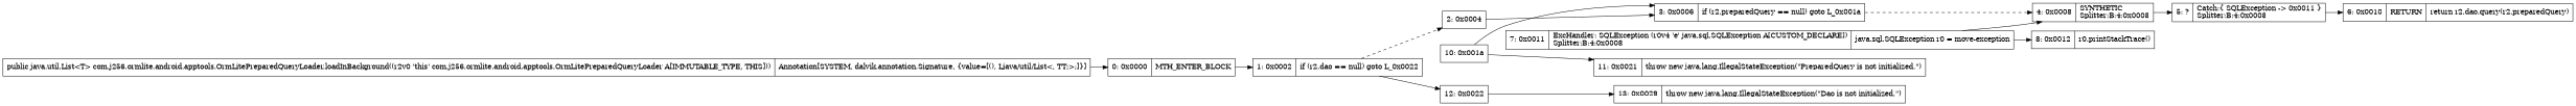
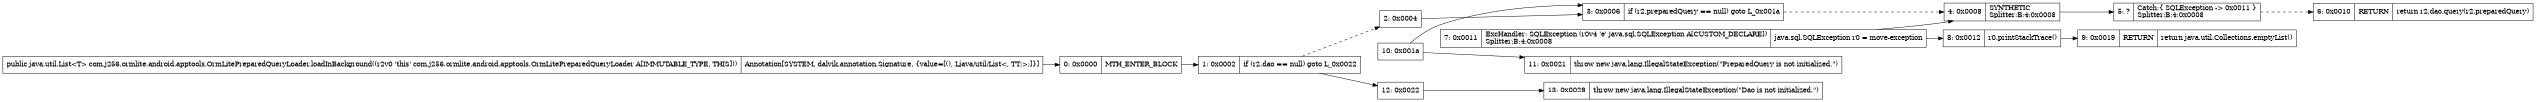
  digraph {
    rankdir=LR
    node [shape=record]
    n1 [label="{0\:\ 0x0000|MTH_ENTER_BLOCK\l}"]
    n2 [label="{1\:\ 0x0002|if (r2.dao == null) goto L_0x0022\l}"]
    n3 [label="{2\:\ 0x0004}"]
    n4 [label="{12\:\ 0x0022}"]
    n5 [label="{3\:\ 0x0006|if (r2.preparedQuery == null) goto L_0x001a\l}"]
    n6 [label="{13\:\ 0x0029|throw new java.lang.IllegalStateException(\"Dao is not initialized.\")\l}"]
    n7 [label="{4\:\ 0x0008|SYNTHETIC\lSplitter:B:4:0x0008\l}"]
    n8 [label="{5\:\ ?|Catch:\{ SQLException \-\> 0x0011 \}\lSplitter:B:4:0x0008\l}"]
    n9 [label="{10\:\ 0x001a}"]
    n10 [label="{11\:\ 0x0021|throw new java.lang.IllegalStateException(\"PreparedQuery is not initialized.\")\l}"]
    n11 [label="{6\:\ 0x0010|RETURN\l|return r2.dao.query(r2.preparedQuery)\l}"]
    n12 [label="{7\:\ 0x0011|ExcHandler: SQLException (r0v4 'e' java.sql.SQLException A[CUSTOM_DECLARE])\lSplitter:B:4:0x0008\l|java.sql.SQLException r0 = move\-exception\l}"]
    n13 [label="{8\:\ 0x0012|r0.printStackTrace()\l}"]
+   n14 [label="{9\:\ 0x0019|RETURN\l|return java.util.Collections.emptyList()\l}"]
    n15 [label="{public java.util.List\<T\> com.j256.ormlite.android.apptools.OrmLitePreparedQueryLoader.loadInBackground((r2v0 'this' com.j256.ormlite.android.apptools.OrmLitePreparedQueryLoader A[IMMUTABLE_TYPE, THIS]))  | Annotation[SYSTEM, dalvik.annotation.Signature, \{value=[(), Ljava\/util\/List\<, TT;\>;]\}]\l}"]
    n1 -> n2
    n2 -> n3 [style=dashed]
    n2 -> n4
    n3 -> n5
    n4 -> n6
    n5 -> n7 [style=dashed]
    n7 -> n8
-   n8 -> n11
+   n8 -> n11 [style=dashed]
    n9 -> n5
    n9 -> n10
    n12 -> n7
    n12 -> n13
+   n13 -> n14
    n15 -> n1
  }
